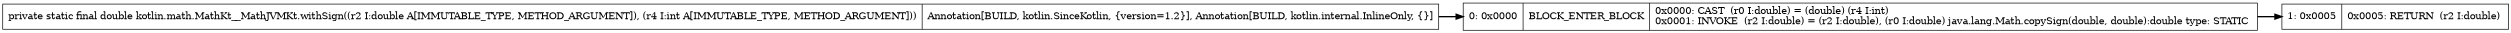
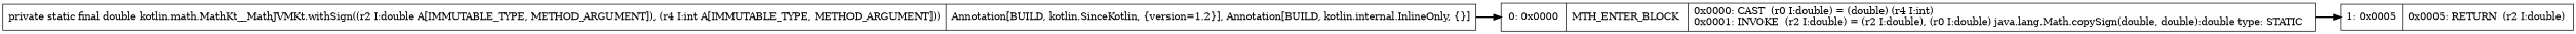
  digraph {
    rankdir=LR
    node [shape=record]
    edge [style=bold]
-   n1 [label="{0\:\ 0x0000|BLOCK_ENTER_BLOCK\l|0x0000: CAST  (r0 I:double) = (double) (r4 I:int) \l0x0001: INVOKE  (r2 I:double) = (r2 I:double), (r0 I:double) java.lang.Math.copySign(double, double):double type: STATIC \l}"]
+   n1 [label="{0\:\ 0x0000|MTH_ENTER_BLOCK\l|0x0000: CAST  (r0 I:double) = (double) (r4 I:int) \l0x0001: INVOKE  (r2 I:double) = (r2 I:double), (r0 I:double) java.lang.Math.copySign(double, double):double type: STATIC \l}"]
    n2 [label="{1\:\ 0x0005|0x0005: RETURN  (r2 I:double) \l}"]
    n3 [label="{private static final double kotlin.math.MathKt__MathJVMKt.withSign((r2 I:double A[IMMUTABLE_TYPE, METHOD_ARGUMENT]), (r4 I:int A[IMMUTABLE_TYPE, METHOD_ARGUMENT]))  | Annotation[BUILD, kotlin.SinceKotlin, \{version=1.2\}], Annotation[BUILD, kotlin.internal.InlineOnly, \{\}]\l}"]
    n1 -> n2
    n3 -> n1
  }
